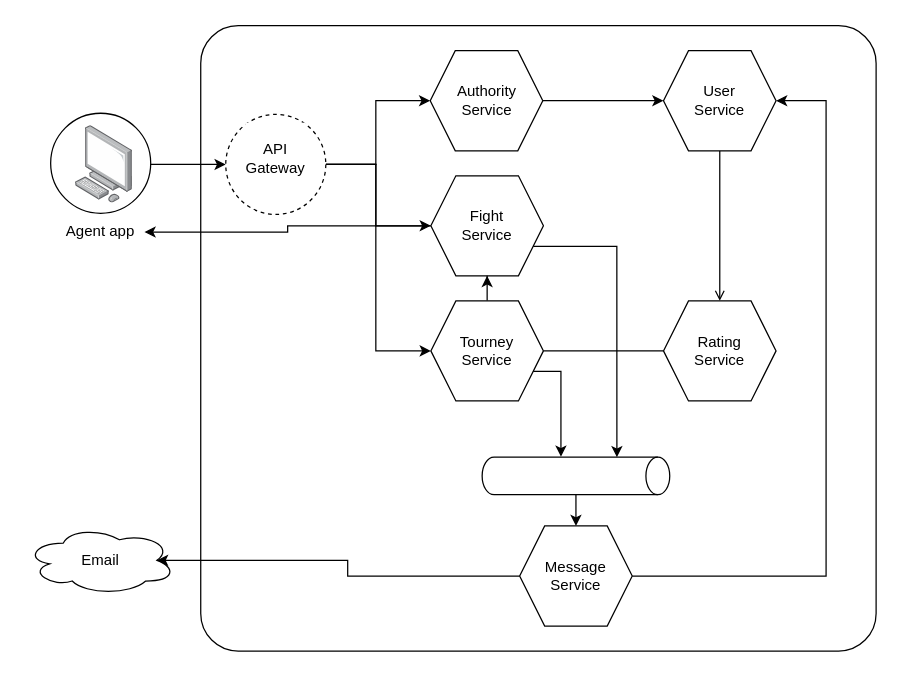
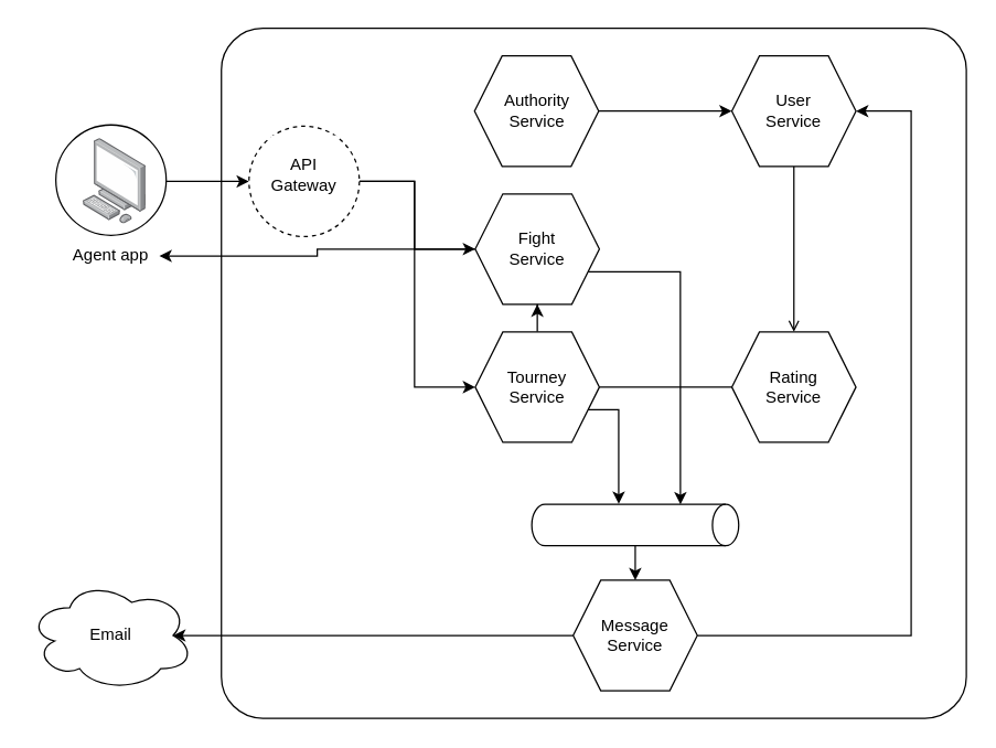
  <mxCell id="0" />
  <mxCell id="1" parent="0" />
  <mxCell id="2" value="" style="rounded=1;whiteSpace=wrap;html=1;arcSize=6;" vertex="1" parent="1"><mxGeometry x="160" y="20" width="540" height="500" as="geometry" /></mxCell>
  <mxCell id="3" value="" style="edgeStyle=orthogonalEdgeStyle;rounded=0;orthogonalLoop=1;jettySize=auto;html=1;" edge="1" parent="1" source="8" target="12"><mxGeometry relative="1" as="geometry" /></mxCell>
  <mxCell id="4" value="" style="group" vertex="1" connectable="0" parent="1"><mxGeometry x="40" y="90" width="80" height="110" as="geometry" /></mxCell>
  <mxCell id="5" value="Agent app" style="rounded=0;whiteSpace=wrap;html=1;strokeColor=none;" vertex="1" parent="4"><mxGeometry x="5" y="80" width="70" height="30" as="geometry" /></mxCell>
  <mxCell id="6" value="" style="group" vertex="1" connectable="0" parent="4"><mxGeometry width="80" height="80" as="geometry" /></mxCell>
  <mxCell id="7" value="" style="ellipse;whiteSpace=wrap;html=1;aspect=fixed;" vertex="1" parent="6"><mxGeometry width="80" height="80" as="geometry" /></mxCell>
  <mxCell id="8" value="" style="image;points=[];aspect=fixed;html=1;align=center;shadow=0;dashed=0;image=img/lib/allied_telesis/computer_and_terminals/Personal_Computer.svg;" vertex="1" parent="6"><mxGeometry x="20" y="10" width="45.6" height="61.8" as="geometry" /></mxCell>
- <mxCell id="9" value="" style="edgeStyle=orthogonalEdgeStyle;rounded=0;orthogonalLoop=1;jettySize=auto;html=1;" edge="1" parent="1" source="12" target="14"><mxGeometry relative="1" as="geometry"><Array as="points"><mxPoint x="300" y="131" /><mxPoint x="300" y="80" /></Array></mxGeometry></mxCell>
  <mxCell id="10" style="edgeStyle=orthogonalEdgeStyle;rounded=0;orthogonalLoop=1;jettySize=auto;html=1;entryX=0;entryY=0.5;entryDx=0;entryDy=0;" edge="1" parent="1" source="12" target="18"><mxGeometry relative="1" as="geometry"><Array as="points"><mxPoint x="300" y="131" /><mxPoint x="300" y="180" /></Array></mxGeometry></mxCell>
  <mxCell id="11" style="edgeStyle=orthogonalEdgeStyle;rounded=0;orthogonalLoop=1;jettySize=auto;html=1;entryX=0;entryY=0.5;entryDx=0;entryDy=0;" edge="1" parent="1" source="12" target="21"><mxGeometry relative="1" as="geometry"><Array as="points"><mxPoint x="300" y="131" /><mxPoint x="300" y="280" /></Array></mxGeometry></mxCell>
  <mxCell id="12" value="&lt;br&gt;API &lt;br&gt;Gateway" style="ellipse;whiteSpace=wrap;html=1;verticalAlign=top;labelBackgroundColor=default;shadow=0;dashed=1;" vertex="1" parent="1"><mxGeometry x="180" y="90.9" width="80" height="80" as="geometry" /></mxCell>
  <mxCell id="13" style="edgeStyle=orthogonalEdgeStyle;rounded=0;orthogonalLoop=1;jettySize=auto;html=1;entryX=0;entryY=0.5;entryDx=0;entryDy=0;" edge="1" parent="1" source="14" target="16"><mxGeometry relative="1" as="geometry" /></mxCell>
  <mxCell id="14" value="Authority&lt;br&gt;Service" style="shape=hexagon;perimeter=hexagonPerimeter2;whiteSpace=wrap;html=1;fixedSize=1;size=20;rotation=0;" vertex="1" parent="1"><mxGeometry x="343.5" y="40" width="90" height="80" as="geometry" /></mxCell>
  <mxCell id="15" style="edgeStyle=orthogonalEdgeStyle;rounded=0;orthogonalLoop=1;jettySize=auto;html=1;endArrow=open;" edge="1" parent="1" source="16" target="22"><mxGeometry relative="1" as="geometry" /></mxCell>
  <mxCell id="16" value="User&lt;br&gt;Service" style="shape=hexagon;perimeter=hexagonPerimeter2;whiteSpace=wrap;html=1;fixedSize=1;size=20;rotation=0;" vertex="1" parent="1"><mxGeometry x="530" y="40" width="90" height="80" as="geometry" /></mxCell>
  <mxCell id="17" style="edgeStyle=orthogonalEdgeStyle;rounded=0;orthogonalLoop=1;jettySize=auto;html=1;" edge="1" parent="1" source="18" target="5"><mxGeometry relative="1" as="geometry" /></mxCell>
  <mxCell id="18" value="Fight&lt;br&gt;Service" style="shape=hexagon;perimeter=hexagonPerimeter2;whiteSpace=wrap;html=1;fixedSize=1;size=20;rotation=0;" vertex="1" parent="1"><mxGeometry x="344" y="140" width="90" height="80" as="geometry" /></mxCell>
  <mxCell id="19" style="edgeStyle=orthogonalEdgeStyle;rounded=0;orthogonalLoop=1;jettySize=auto;html=1;entryX=0;entryY=0.5;entryDx=0;entryDy=0;endArrow=none;" edge="1" parent="1" source="21" target="22"><mxGeometry relative="1" as="geometry" /></mxCell>
  <mxCell id="20" style="edgeStyle=orthogonalEdgeStyle;rounded=0;orthogonalLoop=1;jettySize=auto;html=1;entryX=0.5;entryY=1;entryDx=0;entryDy=0;" edge="1" parent="1" source="21" target="18"><mxGeometry relative="1" as="geometry" /></mxCell>
  <mxCell id="21" value="Tourney&lt;br&gt;Service" style="shape=hexagon;perimeter=hexagonPerimeter2;whiteSpace=wrap;html=1;fixedSize=1;size=20;rotation=0;" vertex="1" parent="1"><mxGeometry x="344" y="240" width="90" height="80" as="geometry" /></mxCell>
  <mxCell id="22" value="Rating&lt;br&gt;Service" style="shape=hexagon;perimeter=hexagonPerimeter2;whiteSpace=wrap;html=1;fixedSize=1;size=20;rotation=0;" vertex="1" parent="1"><mxGeometry x="530" y="240" width="90" height="80" as="geometry" /></mxCell>
  <mxCell id="23" style="edgeStyle=orthogonalEdgeStyle;rounded=0;orthogonalLoop=1;jettySize=auto;html=1;entryX=0.5;entryY=0;entryDx=0;entryDy=0;" edge="1" parent="1" source="24" target="28"><mxGeometry relative="1" as="geometry" /></mxCell>
  <mxCell id="24" value="" style="shape=cylinder3;whiteSpace=wrap;html=1;boundedLbl=1;backgroundOutline=1;size=9.526;rotation=90;" vertex="1" parent="1"><mxGeometry x="445" y="305" width="30" height="150" as="geometry" /></mxCell>
  <mxCell id="25" style="edgeStyle=orthogonalEdgeStyle;rounded=0;orthogonalLoop=1;jettySize=auto;html=1;exitX=1;exitY=0.75;exitDx=0;exitDy=0;entryX=0;entryY=0;entryDx=0;entryDy=42.263;entryPerimeter=0;" edge="1" parent="1" source="18" target="24"><mxGeometry relative="1" as="geometry"><mxPoint x="460" y="355" as="targetPoint" /><Array as="points"><mxPoint x="493" y="196" /></Array></mxGeometry></mxCell>
  <mxCell id="26" style="edgeStyle=orthogonalEdgeStyle;rounded=0;orthogonalLoop=1;jettySize=auto;html=1;exitX=1;exitY=0.75;exitDx=0;exitDy=0;entryX=-0.012;entryY=0.58;entryDx=0;entryDy=0;entryPerimeter=0;" edge="1" parent="1" source="21" target="24"><mxGeometry relative="1" as="geometry"><Array as="points"><mxPoint x="448" y="296" /></Array></mxGeometry></mxCell>
  <mxCell id="27" style="edgeStyle=orthogonalEdgeStyle;rounded=0;orthogonalLoop=1;jettySize=auto;html=1;entryX=1;entryY=0.5;entryDx=0;entryDy=0;exitX=1;exitY=0.5;exitDx=0;exitDy=0;" edge="1" parent="1" source="28" target="16"><mxGeometry relative="1" as="geometry"><Array as="points"><mxPoint x="660" y="460" /><mxPoint x="660" y="80" /></Array></mxGeometry></mxCell>
  <mxCell id="28" value="Message Service" style="shape=hexagon;perimeter=hexagonPerimeter2;whiteSpace=wrap;html=1;fixedSize=1;size=20;rotation=0;" vertex="1" parent="1"><mxGeometry x="415" y="420" width="90" height="80" as="geometry" /></mxCell>
- <mxCell id="29" value="Email" style="ellipse;shape=cloud;whiteSpace=wrap;html=1;" vertex="1" parent="1"><mxGeometry x="20" y="420" width="120" height="55" as="geometry" /></mxCell>
+ <mxCell id="29" value="Email" style="ellipse;shape=cloud;whiteSpace=wrap;html=1;" vertex="1" parent="1"><mxGeometry x="20" y="420" width="120" height="80" as="geometry" /></mxCell>
  <mxCell id="30" style="edgeStyle=orthogonalEdgeStyle;rounded=0;orthogonalLoop=1;jettySize=auto;html=1;entryX=0.875;entryY=0.5;entryDx=0;entryDy=0;entryPerimeter=0;" edge="1" parent="1" source="28" target="29"><mxGeometry relative="1" as="geometry" /></mxCell>
